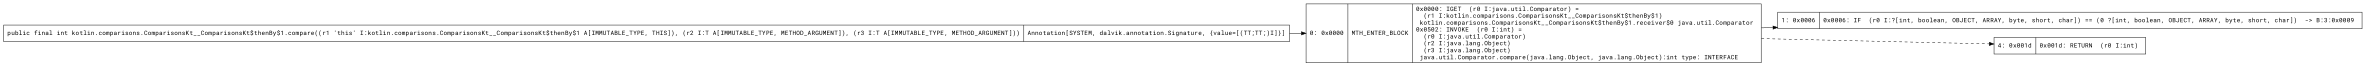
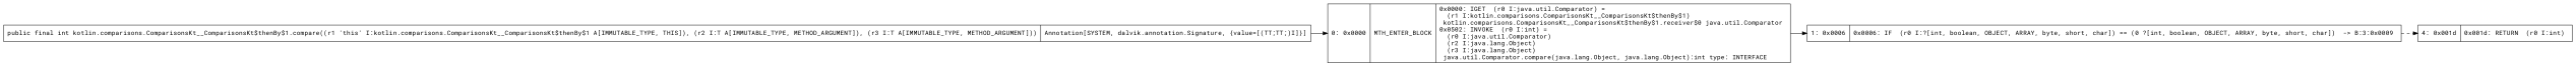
  digraph {
    fontname="Roboto Mono"
    rankdir=LR
    node [fontname="Roboto Mono" shape=record]
    edge [fontname="Roboto Mono"]
    n1 [label="{0\:\ 0x0000|MTH_ENTER_BLOCK\l|0x0000: IGET  (r0 I:java.util.Comparator) = \l  (r1 I:kotlin.comparisons.ComparisonsKt__ComparisonsKt$thenBy$1)\l kotlin.comparisons.ComparisonsKt__ComparisonsKt$thenBy$1.receiver$0 java.util.Comparator \l0x0502: INVOKE  (r0 I:int) = \l  (r0 I:java.util.Comparator)\l  (r2 I:java.lang.Object)\l  (r3 I:java.lang.Object)\l java.util.Comparator.compare(java.lang.Object, java.lang.Object):int type: INTERFACE \l}"]
    n2 [label="{1\:\ 0x0006|0x0006: IF  (r0 I:?[int, boolean, OBJECT, ARRAY, byte, short, char]) == (0 ?[int, boolean, OBJECT, ARRAY, byte, short, char])  \-\> B:3:0x0009 \l}"]
    n3 [label="{4\:\ 0x001d|0x001d: RETURN  (r0 I:int) \l}"]
    n4 [label="{public final int kotlin.comparisons.ComparisonsKt__ComparisonsKt$thenBy$1.compare((r1 'this' I:kotlin.comparisons.ComparisonsKt__ComparisonsKt$thenBy$1 A[IMMUTABLE_TYPE, THIS]), (r2 I:T A[IMMUTABLE_TYPE, METHOD_ARGUMENT]), (r3 I:T A[IMMUTABLE_TYPE, METHOD_ARGUMENT]))  | Annotation[SYSTEM, dalvik.annotation.Signature, \{value=[(TT;TT;)I]\}]\l}"]
    n1 -> n2
-   n1 -> n3 [style=dashed]
+   n2 -> n3 [style=dashed]
    n4 -> n1
  }
